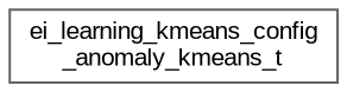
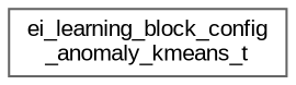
  digraph {
    rankdir=LR
    fontname="Liberation Sans"
-   n1 [color=grey40 fillcolor=white fontname="Liberation Sans" fontsize=10 height=0.2 label="ei_learning_kmeans_config\l_anomaly_kmeans_t" shape=box style=filled width=0.4]
+   n1 [color=grey40 fillcolor=white fontname="Liberation Sans" fontsize=10 height=0.2 label="ei_learning_block_config\l_anomaly_kmeans_t" shape=box style=filled width=0.4]
  }
